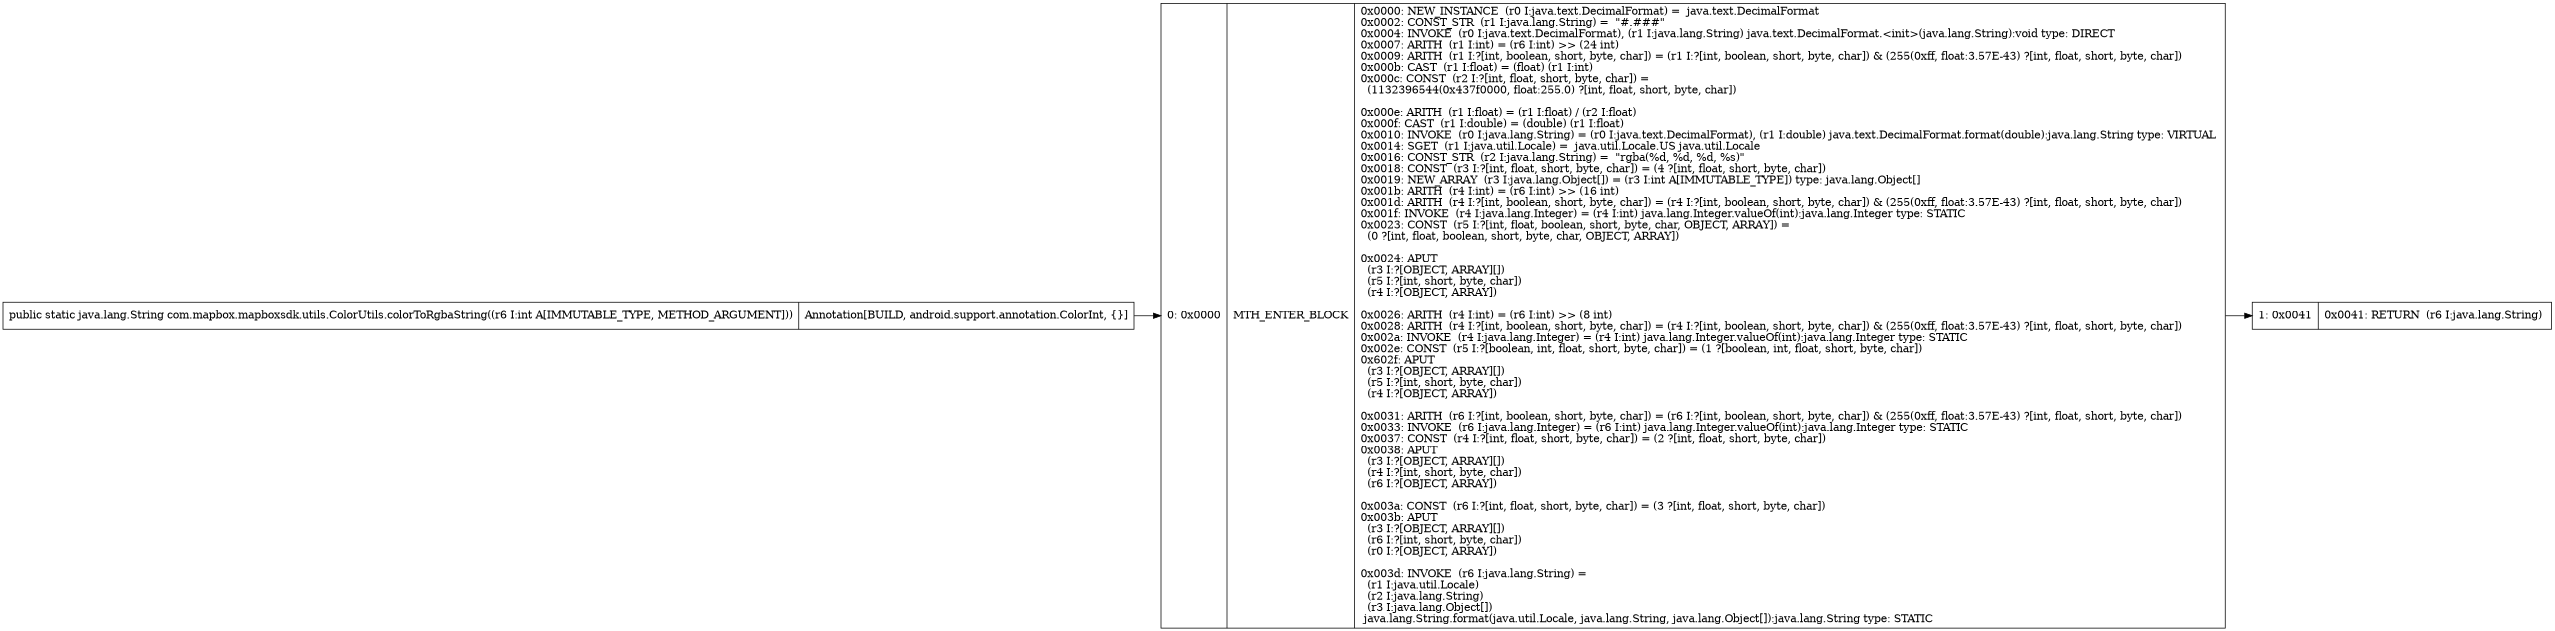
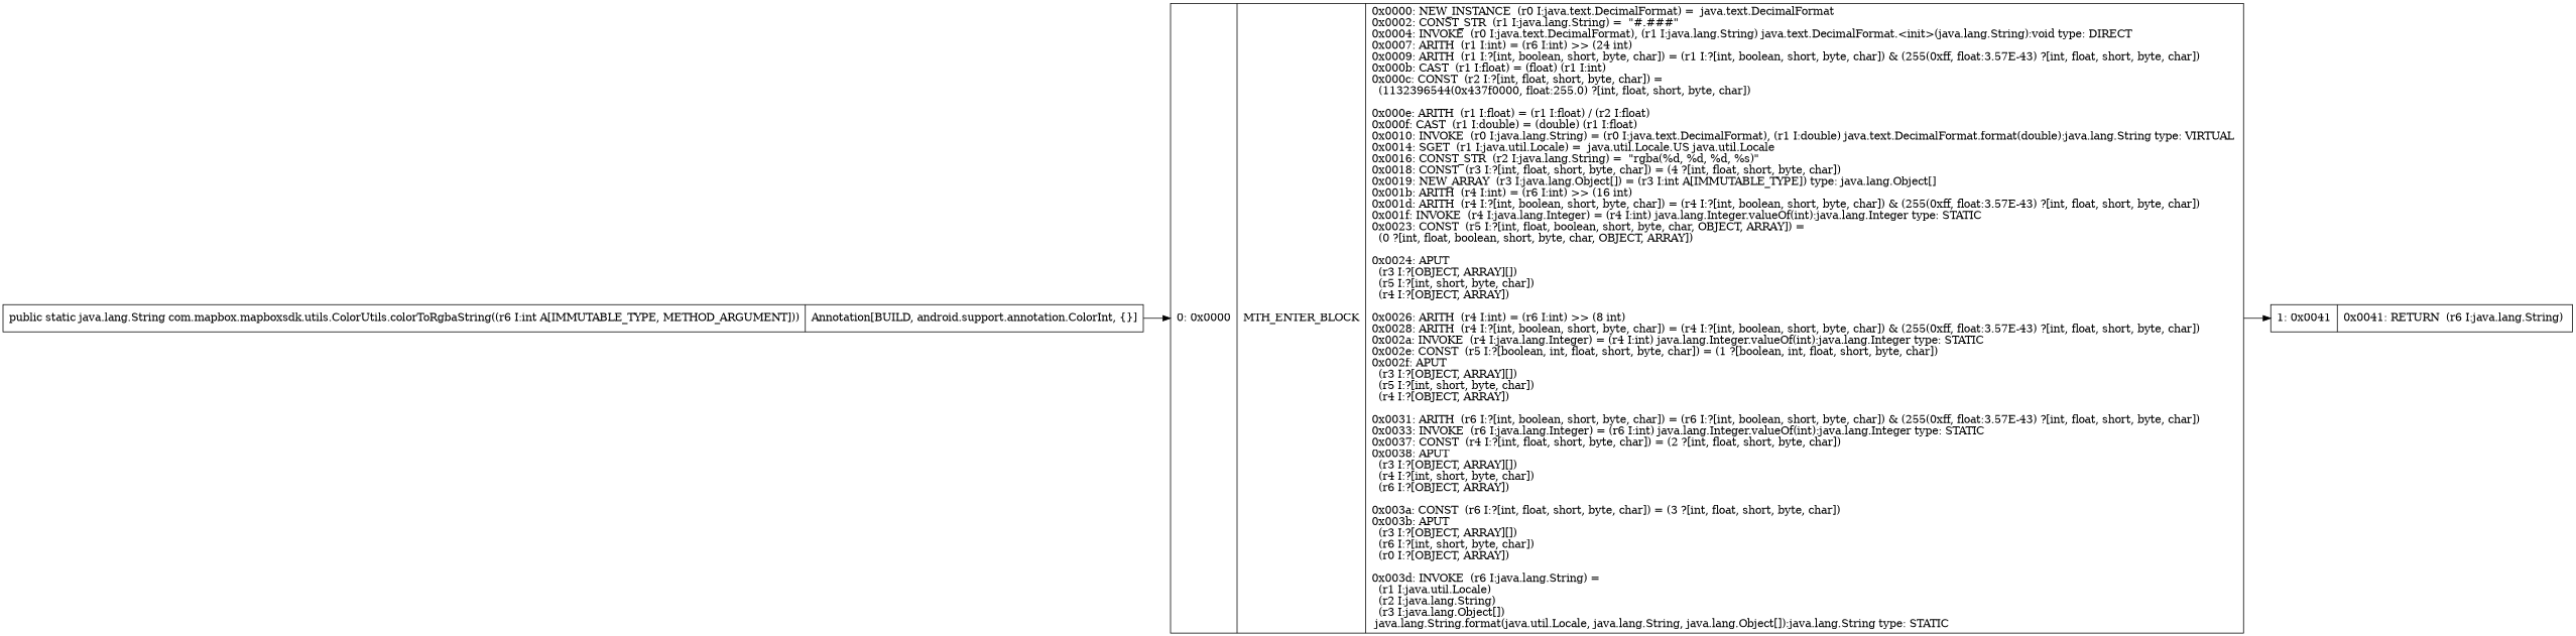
  digraph {
    rankdir=LR
    node [shape=record]
-   n1 [label="{0\:\ 0x0000|MTH_ENTER_BLOCK\l|0x0000: NEW_INSTANCE  (r0 I:java.text.DecimalFormat) =  java.text.DecimalFormat \l0x0002: CONST_STR  (r1 I:java.lang.String) =  \"#.###\" \l0x0004: INVOKE  (r0 I:java.text.DecimalFormat), (r1 I:java.lang.String) java.text.DecimalFormat.\<init\>(java.lang.String):void type: DIRECT \l0x0007: ARITH  (r1 I:int) = (r6 I:int) \>\> (24 int) \l0x0009: ARITH  (r1 I:?[int, boolean, short, byte, char]) = (r1 I:?[int, boolean, short, byte, char]) & (255(0xff, float:3.57E\-43) ?[int, float, short, byte, char]) \l0x000b: CAST  (r1 I:float) = (float) (r1 I:int) \l0x000c: CONST  (r2 I:?[int, float, short, byte, char]) = \l  (1132396544(0x437f0000, float:255.0) ?[int, float, short, byte, char])\l \l0x000e: ARITH  (r1 I:float) = (r1 I:float) \/ (r2 I:float) \l0x000f: CAST  (r1 I:double) = (double) (r1 I:float) \l0x0010: INVOKE  (r0 I:java.lang.String) = (r0 I:java.text.DecimalFormat), (r1 I:double) java.text.DecimalFormat.format(double):java.lang.String type: VIRTUAL \l0x0014: SGET  (r1 I:java.util.Locale) =  java.util.Locale.US java.util.Locale \l0x0016: CONST_STR  (r2 I:java.lang.String) =  \"rgba(%d, %d, %d, %s)\" \l0x0018: CONST  (r3 I:?[int, float, short, byte, char]) = (4 ?[int, float, short, byte, char]) \l0x0019: NEW_ARRAY  (r3 I:java.lang.Object[]) = (r3 I:int A[IMMUTABLE_TYPE]) type: java.lang.Object[] \l0x001b: ARITH  (r4 I:int) = (r6 I:int) \>\> (16 int) \l0x001d: ARITH  (r4 I:?[int, boolean, short, byte, char]) = (r4 I:?[int, boolean, short, byte, char]) & (255(0xff, float:3.57E\-43) ?[int, float, short, byte, char]) \l0x001f: INVOKE  (r4 I:java.lang.Integer) = (r4 I:int) java.lang.Integer.valueOf(int):java.lang.Integer type: STATIC \l0x0023: CONST  (r5 I:?[int, float, boolean, short, byte, char, OBJECT, ARRAY]) = \l  (0 ?[int, float, boolean, short, byte, char, OBJECT, ARRAY])\l \l0x0024: APUT  \l  (r3 I:?[OBJECT, ARRAY][])\l  (r5 I:?[int, short, byte, char])\l  (r4 I:?[OBJECT, ARRAY])\l \l0x0026: ARITH  (r4 I:int) = (r6 I:int) \>\> (8 int) \l0x0028: ARITH  (r4 I:?[int, boolean, short, byte, char]) = (r4 I:?[int, boolean, short, byte, char]) & (255(0xff, float:3.57E\-43) ?[int, float, short, byte, char]) \l0x002a: INVOKE  (r4 I:java.lang.Integer) = (r4 I:int) java.lang.Integer.valueOf(int):java.lang.Integer type: STATIC \l0x002e: CONST  (r5 I:?[boolean, int, float, short, byte, char]) = (1 ?[boolean, int, float, short, byte, char]) \l0x602f: APUT  \l  (r3 I:?[OBJECT, ARRAY][])\l  (r5 I:?[int, short, byte, char])\l  (r4 I:?[OBJECT, ARRAY])\l \l0x0031: ARITH  (r6 I:?[int, boolean, short, byte, char]) = (r6 I:?[int, boolean, short, byte, char]) & (255(0xff, float:3.57E\-43) ?[int, float, short, byte, char]) \l0x0033: INVOKE  (r6 I:java.lang.Integer) = (r6 I:int) java.lang.Integer.valueOf(int):java.lang.Integer type: STATIC \l0x0037: CONST  (r4 I:?[int, float, short, byte, char]) = (2 ?[int, float, short, byte, char]) \l0x0038: APUT  \l  (r3 I:?[OBJECT, ARRAY][])\l  (r4 I:?[int, short, byte, char])\l  (r6 I:?[OBJECT, ARRAY])\l \l0x003a: CONST  (r6 I:?[int, float, short, byte, char]) = (3 ?[int, float, short, byte, char]) \l0x003b: APUT  \l  (r3 I:?[OBJECT, ARRAY][])\l  (r6 I:?[int, short, byte, char])\l  (r0 I:?[OBJECT, ARRAY])\l \l0x003d: INVOKE  (r6 I:java.lang.String) = \l  (r1 I:java.util.Locale)\l  (r2 I:java.lang.String)\l  (r3 I:java.lang.Object[])\l java.lang.String.format(java.util.Locale, java.lang.String, java.lang.Object[]):java.lang.String type: STATIC \l}"]
+   n1 [label="{0\:\ 0x0000|MTH_ENTER_BLOCK\l|0x0000: NEW_INSTANCE  (r0 I:java.text.DecimalFormat) =  java.text.DecimalFormat \l0x0002: CONST_STR  (r1 I:java.lang.String) =  \"#.###\" \l0x0004: INVOKE  (r0 I:java.text.DecimalFormat), (r1 I:java.lang.String) java.text.DecimalFormat.\<init\>(java.lang.String):void type: DIRECT \l0x0007: ARITH  (r1 I:int) = (r6 I:int) \>\> (24 int) \l0x0009: ARITH  (r1 I:?[int, boolean, short, byte, char]) = (r1 I:?[int, boolean, short, byte, char]) & (255(0xff, float:3.57E\-43) ?[int, float, short, byte, char]) \l0x000b: CAST  (r1 I:float) = (float) (r1 I:int) \l0x000c: CONST  (r2 I:?[int, float, short, byte, char]) = \l  (1132396544(0x437f0000, float:255.0) ?[int, float, short, byte, char])\l \l0x000e: ARITH  (r1 I:float) = (r1 I:float) \/ (r2 I:float) \l0x000f: CAST  (r1 I:double) = (double) (r1 I:float) \l0x0010: INVOKE  (r0 I:java.lang.String) = (r0 I:java.text.DecimalFormat), (r1 I:double) java.text.DecimalFormat.format(double):java.lang.String type: VIRTUAL \l0x0014: SGET  (r1 I:java.util.Locale) =  java.util.Locale.US java.util.Locale \l0x0016: CONST_STR  (r2 I:java.lang.String) =  \"rgba(%d, %d, %d, %s)\" \l0x0018: CONST  (r3 I:?[int, float, short, byte, char]) = (4 ?[int, float, short, byte, char]) \l0x0019: NEW_ARRAY  (r3 I:java.lang.Object[]) = (r3 I:int A[IMMUTABLE_TYPE]) type: java.lang.Object[] \l0x001b: ARITH  (r4 I:int) = (r6 I:int) \>\> (16 int) \l0x001d: ARITH  (r4 I:?[int, boolean, short, byte, char]) = (r4 I:?[int, boolean, short, byte, char]) & (255(0xff, float:3.57E\-43) ?[int, float, short, byte, char]) \l0x001f: INVOKE  (r4 I:java.lang.Integer) = (r4 I:int) java.lang.Integer.valueOf(int):java.lang.Integer type: STATIC \l0x0023: CONST  (r5 I:?[int, float, boolean, short, byte, char, OBJECT, ARRAY]) = \l  (0 ?[int, float, boolean, short, byte, char, OBJECT, ARRAY])\l \l0x0024: APUT  \l  (r3 I:?[OBJECT, ARRAY][])\l  (r5 I:?[int, short, byte, char])\l  (r4 I:?[OBJECT, ARRAY])\l \l0x0026: ARITH  (r4 I:int) = (r6 I:int) \>\> (8 int) \l0x0028: ARITH  (r4 I:?[int, boolean, short, byte, char]) = (r4 I:?[int, boolean, short, byte, char]) & (255(0xff, float:3.57E\-43) ?[int, float, short, byte, char]) \l0x002a: INVOKE  (r4 I:java.lang.Integer) = (r4 I:int) java.lang.Integer.valueOf(int):java.lang.Integer type: STATIC \l0x002e: CONST  (r5 I:?[boolean, int, float, short, byte, char]) = (1 ?[boolean, int, float, short, byte, char]) \l0x002f: APUT  \l  (r3 I:?[OBJECT, ARRAY][])\l  (r5 I:?[int, short, byte, char])\l  (r4 I:?[OBJECT, ARRAY])\l \l0x0031: ARITH  (r6 I:?[int, boolean, short, byte, char]) = (r6 I:?[int, boolean, short, byte, char]) & (255(0xff, float:3.57E\-43) ?[int, float, short, byte, char]) \l0x0033: INVOKE  (r6 I:java.lang.Integer) = (r6 I:int) java.lang.Integer.valueOf(int):java.lang.Integer type: STATIC \l0x0037: CONST  (r4 I:?[int, float, short, byte, char]) = (2 ?[int, float, short, byte, char]) \l0x0038: APUT  \l  (r3 I:?[OBJECT, ARRAY][])\l  (r4 I:?[int, short, byte, char])\l  (r6 I:?[OBJECT, ARRAY])\l \l0x003a: CONST  (r6 I:?[int, float, short, byte, char]) = (3 ?[int, float, short, byte, char]) \l0x003b: APUT  \l  (r3 I:?[OBJECT, ARRAY][])\l  (r6 I:?[int, short, byte, char])\l  (r0 I:?[OBJECT, ARRAY])\l \l0x003d: INVOKE  (r6 I:java.lang.String) = \l  (r1 I:java.util.Locale)\l  (r2 I:java.lang.String)\l  (r3 I:java.lang.Object[])\l java.lang.String.format(java.util.Locale, java.lang.String, java.lang.Object[]):java.lang.String type: STATIC \l}"]
    n2 [label="{1\:\ 0x0041|0x0041: RETURN  (r6 I:java.lang.String) \l}"]
    n3 [label="{public static java.lang.String com.mapbox.mapboxsdk.utils.ColorUtils.colorToRgbaString((r6 I:int A[IMMUTABLE_TYPE, METHOD_ARGUMENT]))  | Annotation[BUILD, android.support.annotation.ColorInt, \{\}]\l}"]
    n1 -> n2
    n3 -> n1
  }
